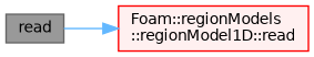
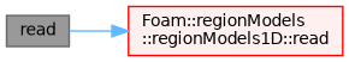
  digraph {
    rankdir=LR
    node [fontname=Helvetica fontsize=10 shape=box style=filled]
    n1 [color=gray40 fillcolor=grey60 fontcolor=black height=0.2 label=read width=0.4]
-   n2 [color=red fillcolor="#FFF0F0" height=0.2 label="Foam::regionModels\l::regionModel1D::read" width=0.4]
+   n2 [color=red fillcolor="#FFF0F0" height=0.2 label="Foam::regionModels\l::regionModels1D::read" width=0.4]
    n1 -> n2 [color=steelblue1 fontname=Helvetica fontsize=10 labelfontname=Helvetica labelfontsize=10 style=solid]
  }
